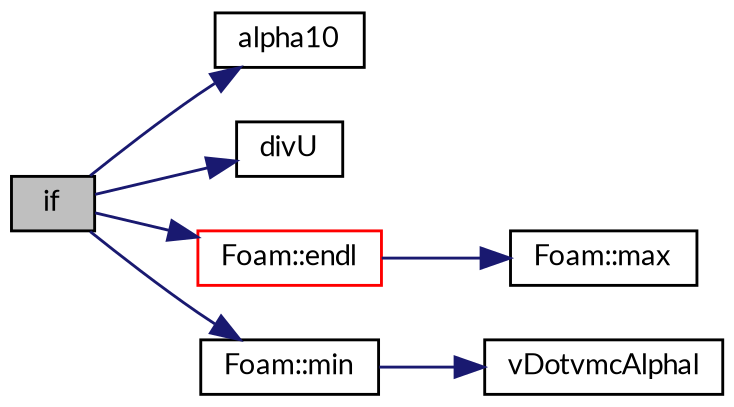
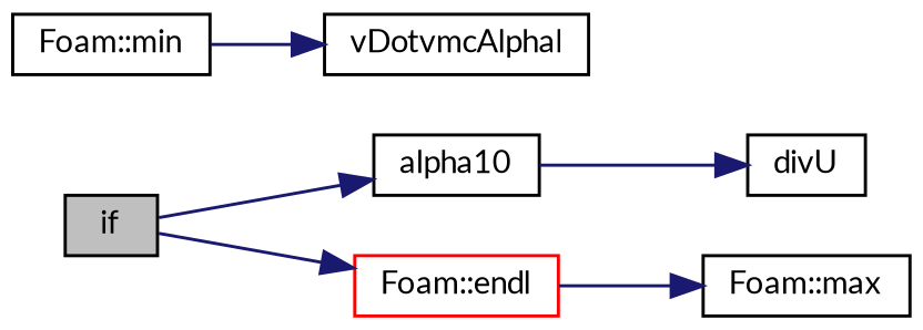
  digraph {
    fontname=Lato
    rankdir=LR
    node [color=black fontname=Lato fontsize=10 shape=record]
    edge [color=midnightblue fontname=Lato fontsize=10 labelfontname=Helvetica labelfontsize=10 style=solid]
    n1 [fillcolor=grey75 fontcolor=black height=0.2 label=if style=filled width=0.4]
    n2 [height=0.2 label=alpha10 width=0.4]
    n3 [height=0.2 label=divU width=0.4]
    n4 [color=red height=0.2 label="Foam::endl" width=0.4]
    n5 [height=0.2 label="Foam::min" width=0.4]
    n6 [height=0.2 label="Foam::max" width=0.4]
    n7 [height=0.2 label=vDotvmcAlphal width=0.4]
    n1 -> n2
-   n1 -> n3
+   n2 -> n3
    n1 -> n4
-   n1 -> n5
    n4 -> n6
    n5 -> n7
  }
